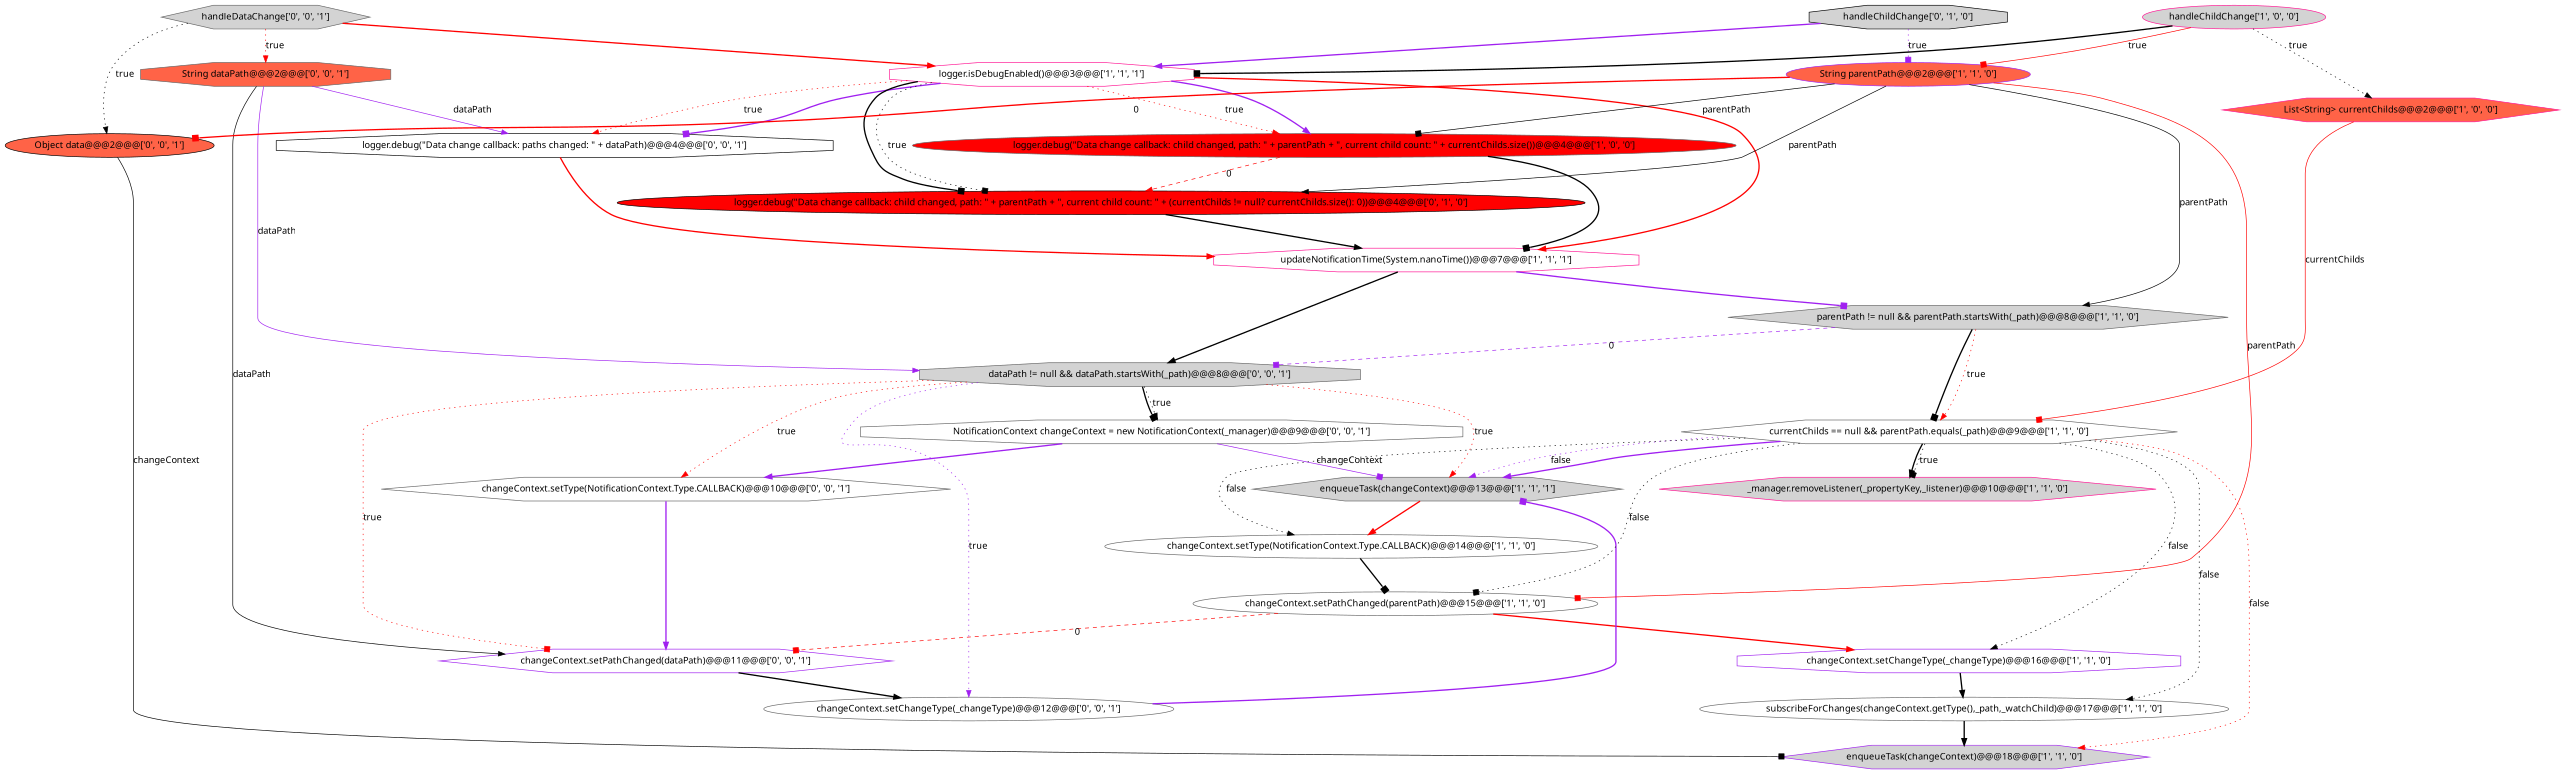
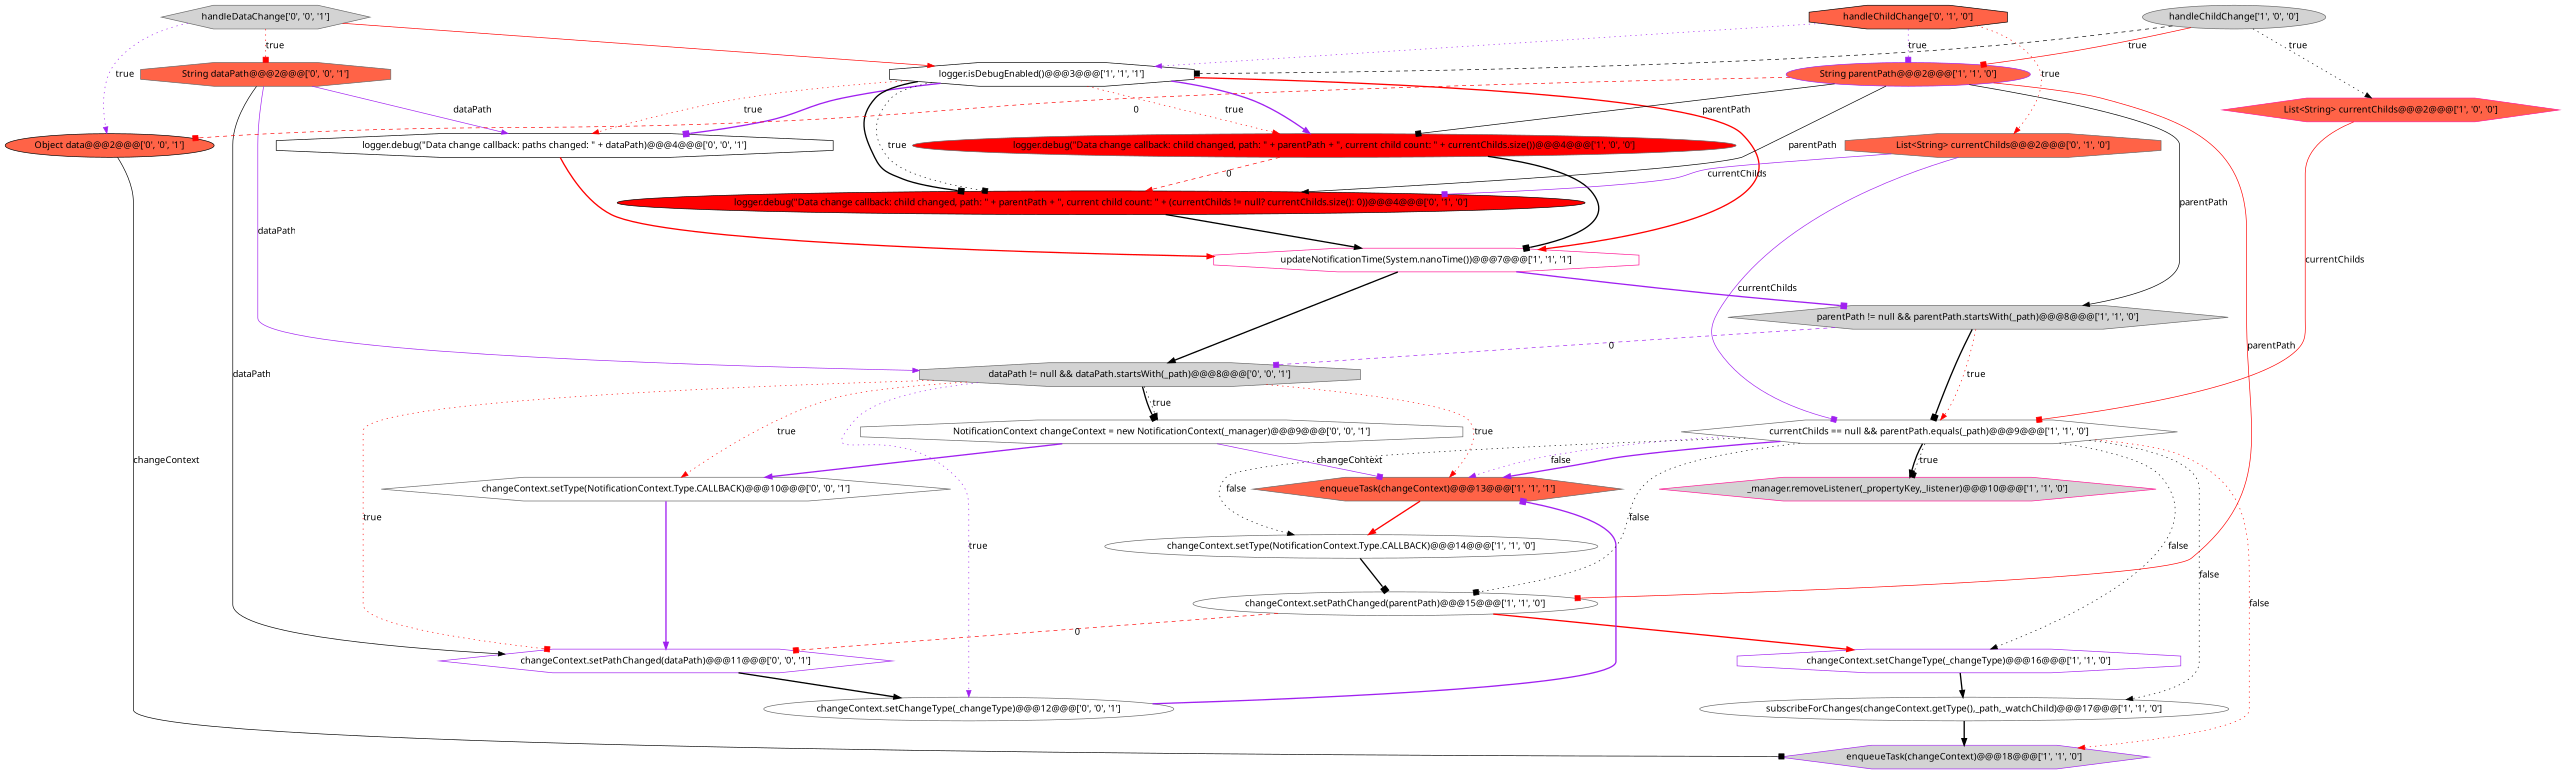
  digraph {
    fontname="Noto Sans"
    node [color=gray40 fillcolor=white fontname="Noto Sans" shape=hexagon style=filled]
    edge [arrowhead=normal color=black fontname="Noto Sans" style=bold]
-   n1 [fillcolor=lightgray label="enqueueTask(changeContext)@@@13@@@['1', '1', '1']"]
+   n1 [fillcolor=tomato label="enqueueTask(changeContext)@@@13@@@['1', '1', '1']"]
    n2 [label="changeContext.setType(NotificationContext.Type.CALLBACK)@@@14@@@['1', '1', '0']" shape=ellipse]
    n3 [label="changeContext.setPathChanged(parentPath)@@@15@@@['1', '1', '0']" shape=ellipse]
    n4 [color=purple fillcolor=lightgray label="enqueueTask(changeContext)@@@18@@@['1', '1', '0']"]
    n5 [fillcolor=lightgray label="handleDataChange['0', '0', '1']"]
    n6 [fillcolor=tomato label="String dataPath@@@2@@@['0', '0', '1']" shape=octagon]
-   n7 [color=deeppink label="logger.isDebugEnabled()@@@3@@@['1', '1', '1']" shape=octagon]
+   n7 [color=black label="logger.isDebugEnabled()@@@3@@@['1', '1', '1']" shape=octagon]
    n8 [color=black fillcolor=tomato label="Object data@@@2@@@['0', '0', '1']" shape=ellipse]
    n9 [color=black label="logger.debug(\"Data change callback: paths changed: \" + dataPath)@@@4@@@['0', '0', '1']" shape=octagon]
    n10 [fillcolor=lightgray label="dataPath != null && dataPath.startsWith(_path)@@@8@@@['0', '0', '1']" shape=octagon]
    n11 [color=purple label="changeContext.setPathChanged(dataPath)@@@11@@@['0', '0', '1']"]
    n12 [color=deeppink label="updateNotificationTime(System.nanoTime())@@@7@@@['1', '1', '1']" shape=octagon]
    n13 [color=black fillcolor=red label="logger.debug(\"Data change callback: child changed, path: \" + parentPath + \", current child count: \" + (currentChilds != null? currentChilds.size(): 0))@@@4@@@['0', '1', '0']" shape=ellipse]
    n14 [fillcolor=red label="logger.debug(\"Data change callback: child changed, path: \" + parentPath + \", current child count: \" + currentChilds.size())@@@4@@@['1', '0', '0']" shape=ellipse]
    n15 [color=purple label="changeContext.setChangeType(_changeType)@@@16@@@['1', '1', '0']" shape=octagon]
    n16 [label="subscribeForChanges(changeContext.getType(),_path,_watchChild)@@@17@@@['1', '1', '0']" shape=ellipse]
    n17 [fillcolor=lightgray label="parentPath != null && parentPath.startsWith(_path)@@@8@@@['1', '1', '0']"]
    n18 [label="NotificationContext changeContext = new NotificationContext(_manager)@@@9@@@['0', '0', '1']" shape=octagon]
    n19 [label="changeContext.setType(NotificationContext.Type.CALLBACK)@@@10@@@['0', '0', '1']"]
    n20 [label="changeContext.setChangeType(_changeType)@@@12@@@['0', '0', '1']" shape=ellipse]
    n21 [label="currentChilds == null && parentPath.equals(_path)@@@9@@@['1', '1', '0']"]
    n22 [color=deeppink fillcolor=lightgray label="_manager.removeListener(_propertyKey,_listener)@@@10@@@['1', '1', '0']"]
-   n23 [color=black fillcolor=lightgray label="handleChildChange['0', '1', '0']" shape=octagon]
+   n23 [color=black fillcolor=tomato label="handleChildChange['0', '1', '0']" shape=octagon]
+   n24 [fillcolor=tomato label="List<String> currentChilds@@@2@@@['0', '1', '0']" shape=octagon]
    n25 [color=purple fillcolor=tomato label="String parentPath@@@2@@@['1', '1', '0']" shape=ellipse]
-   n26 [color=deeppink fillcolor=lightgray label="handleChildChange['1', '0', '0']" shape=ellipse]
+   n26 [fillcolor=lightgray label="handleChildChange['1', '0', '0']" shape=ellipse]
    n27 [color=deeppink fillcolor=tomato label="List<String> currentChilds@@@2@@@['1', '0', '0']"]
    n1 -> n2 [color=red]
    n2 -> n3 [arrowhead=box]
    n3 -> n11 [arrowhead=box color=red label=0 style=dashed]
    n3 -> n15 [color=red]
-   n5 -> n6 [color=red label=true style=dotted]
-   n5 -> n7 [color=red]
-   n5 -> n8 [label=true style=dotted]
+   n5 -> n6 [arrowhead=box color=red label=true style=dotted]
+   n5 -> n7 [color=red style=solid]
+   n5 -> n8 [color=purple label=true style=dotted]
    n6 -> n9 [color=purple label=dataPath style=solid]
    n6 -> n10 [color=purple label=dataPath style=solid]
    n6 -> n11 [label=dataPath style=solid]
    n7 -> n9 [color=red label=true style=dotted]
    n7 -> n9 [arrowhead=box color=purple]
    n7 -> n12 [color=red]
    n7 -> n13 [arrowhead=box label=true style=dotted]
    n7 -> n13 [arrowhead=box]
    n7 -> n14 [color=red label=true style=dotted]
    n7 -> n14 [color=purple]
    n8 -> n4 [arrowhead=box label=changeContext style=solid]
    n9 -> n12 [color=red]
    n10 -> n1 [color=red label=true style=dotted]
    n10 -> n11 [arrowhead=box color=red label=true style=dotted]
    n10 -> n18 [label=true style=dotted]
    n10 -> n18 [arrowhead=box]
    n10 -> n19 [color=red label=true style=dotted]
    n10 -> n20 [color=purple label=true style=dotted]
    n11 -> n20
    n12 -> n10
    n12 -> n17 [arrowhead=box color=purple]
    n13 -> n12
    n14 -> n12 [arrowhead=box]
    n14 -> n13 [color=red label=0 style=dashed]
    n15 -> n16
    n16 -> n4
    n17 -> n10 [arrowhead=box color=purple label=0 style=dashed]
    n17 -> n21 [color=red label=true style=dotted]
    n17 -> n21 [arrowhead=box]
    n18 -> n1 [arrowhead=box color=purple label=changeContext style=solid]
    n18 -> n19 [color=purple]
    n19 -> n11 [color=purple]
    n20 -> n1 [arrowhead=box color=purple]
    n21 -> n1 [color=purple]
    n21 -> n1 [color=purple label=false style=dotted]
    n21 -> n2 [label=false style=dotted]
    n21 -> n3 [arrowhead=box label=false style=dotted]
    n21 -> n4 [color=red label=false style=dotted]
    n21 -> n15 [label=false style=dotted]
    n21 -> n16 [label=false style=dotted]
    n21 -> n22 [arrowhead=box label=true style=dotted]
    n21 -> n22
-   n23 -> n7 [color=purple]
+   n23 -> n7 [color=purple style=dotted]
+   n23 -> n24 [color=red label=true style=dotted]
    n23 -> n25 [arrowhead=box color=purple label=true style=dotted]
+   n24 -> n13 [arrowhead=box color=purple label=currentChilds style=solid]
+   n24 -> n21 [arrowhead=box color=purple label=currentChilds style=solid]
    n25 -> n3 [arrowhead=box color=red label=parentPath style=solid]
-   n25 -> n8 [arrowhead=box color=red label=0]
+   n25 -> n8 [arrowhead=box color=red label=0 style=dashed]
    n25 -> n13 [label=parentPath style=solid]
    n25 -> n14 [arrowhead=box label=parentPath style=solid]
    n25 -> n17 [label=parentPath style=solid]
-   n26 -> n7 [arrowhead=box]
+   n26 -> n7 [arrowhead=box style=dashed]
    n26 -> n25 [arrowhead=box color=red label=true style=solid]
    n26 -> n27 [label=true style=dotted]
    n27 -> n21 [arrowhead=box color=red label=currentChilds style=solid]
  }
